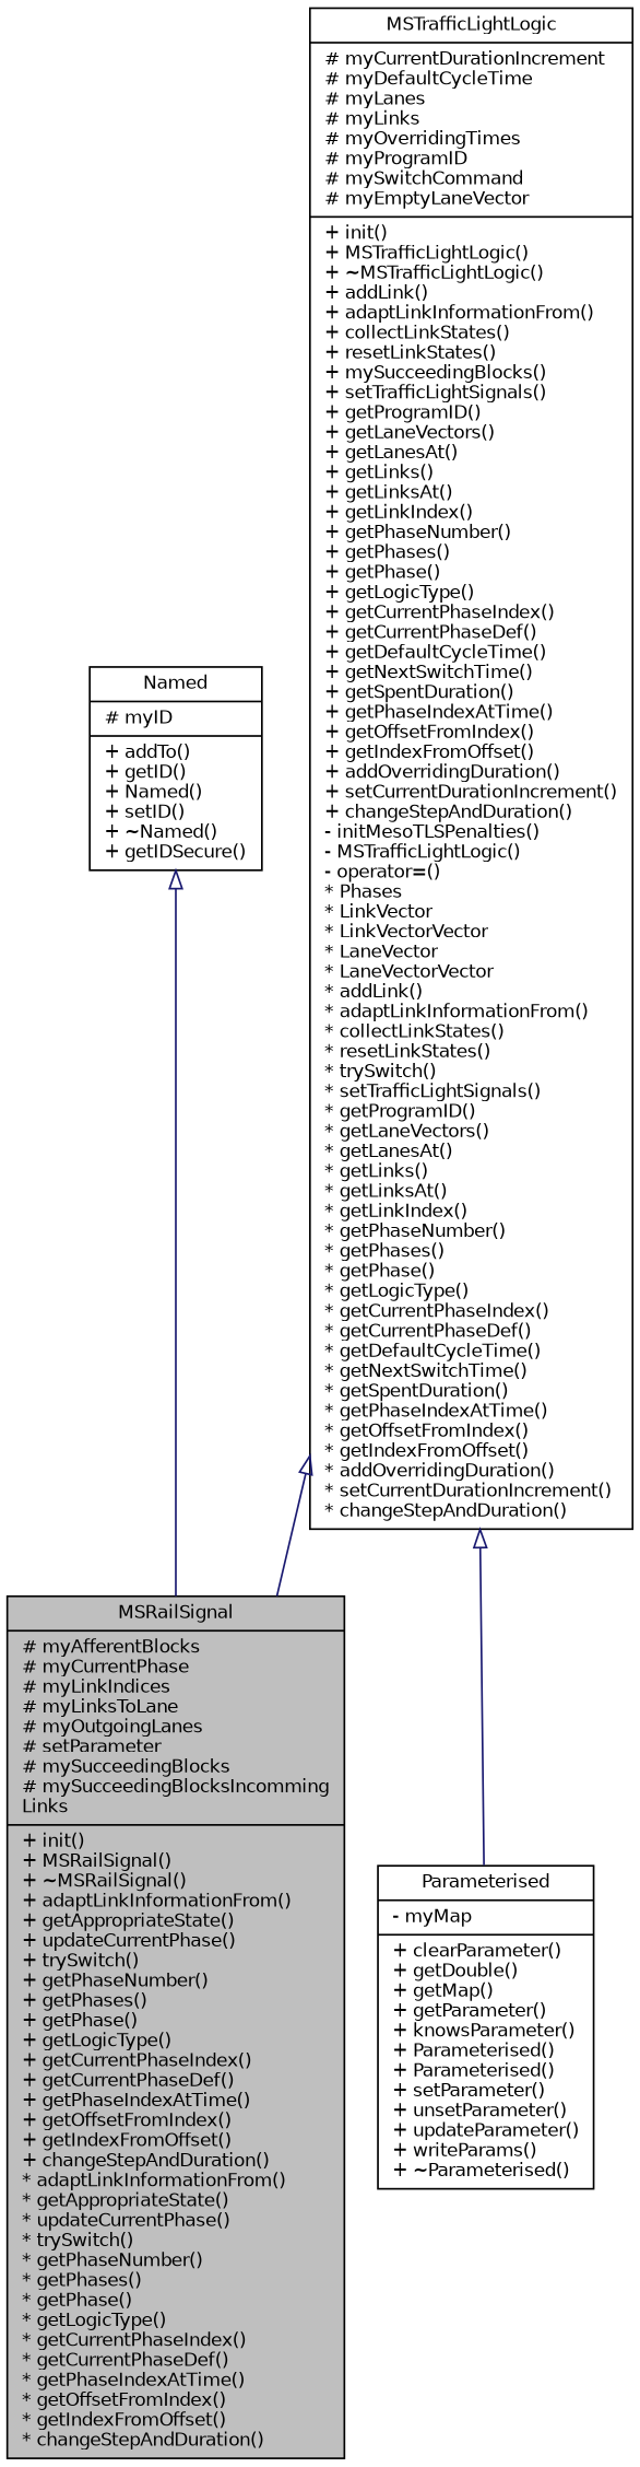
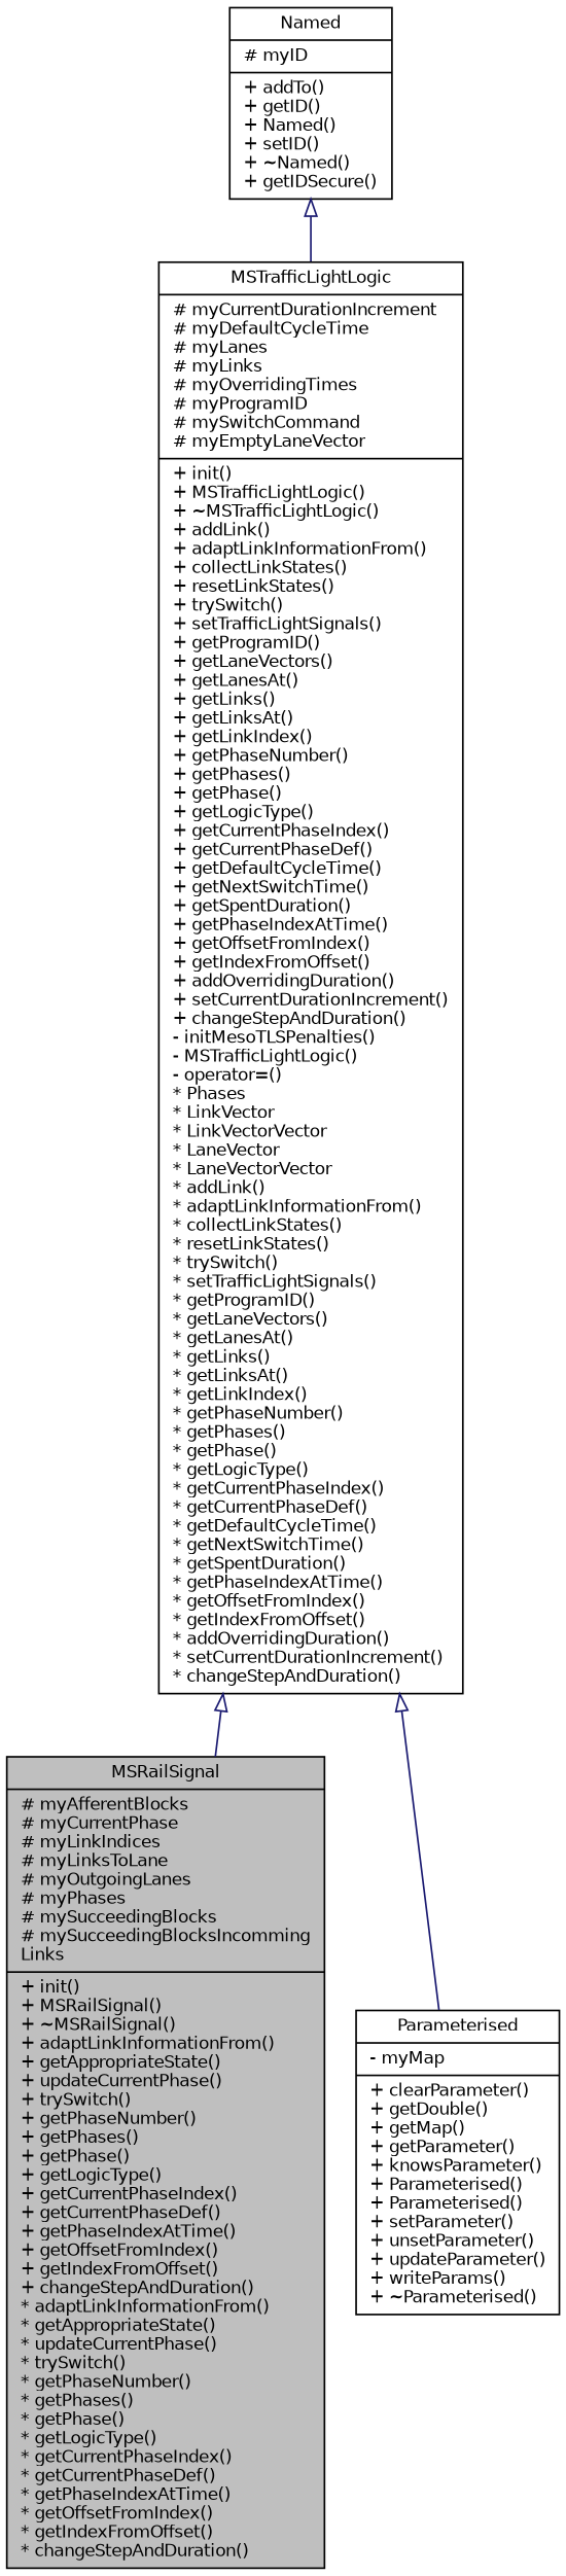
  digraph {
    node [color=black fillcolor=white fontname=Helvetica fontsize=10 shape=record style=filled]
    edge [arrowtail=onormal color=midnightblue dir=back fontname=Helvetica fontsize=10 labelfontname=Helvetica labelfontsize=10 style=solid]
-   n1 [fillcolor=grey75 fontcolor=black height=0.2 label="{MSRailSignal\n|# myAfferentBlocks\l# myCurrentPhase\l# myLinkIndices\l# myLinksToLane\l# myOutgoingLanes\l# setParameter\l# mySucceedingBlocks\l# mySucceedingBlocksIncomming\lLinks\l|+ init()\l+ MSRailSignal()\l+ ~MSRailSignal()\l+ adaptLinkInformationFrom()\l+ getAppropriateState()\l+ updateCurrentPhase()\l+ trySwitch()\l+ getPhaseNumber()\l+ getPhases()\l+ getPhase()\l+ getLogicType()\l+ getCurrentPhaseIndex()\l+ getCurrentPhaseDef()\l+ getPhaseIndexAtTime()\l+ getOffsetFromIndex()\l+ getIndexFromOffset()\l+ changeStepAndDuration()\l* adaptLinkInformationFrom()\l* getAppropriateState()\l* updateCurrentPhase()\l* trySwitch()\l* getPhaseNumber()\l* getPhases()\l* getPhase()\l* getLogicType()\l* getCurrentPhaseIndex()\l* getCurrentPhaseDef()\l* getPhaseIndexAtTime()\l* getOffsetFromIndex()\l* getIndexFromOffset()\l* changeStepAndDuration()\l}" width=0.4]
-   n2 [height=0.2 label="{MSTrafficLightLogic\n|# myCurrentDurationIncrement\l# myDefaultCycleTime\l# myLanes\l# myLinks\l# myOverridingTimes\l# myProgramID\l# mySwitchCommand\l# myEmptyLaneVector\l|+ init()\l+ MSTrafficLightLogic()\l+ ~MSTrafficLightLogic()\l+ addLink()\l+ adaptLinkInformationFrom()\l+ collectLinkStates()\l+ resetLinkStates()\l+ mySucceedingBlocks()\l+ setTrafficLightSignals()\l+ getProgramID()\l+ getLaneVectors()\l+ getLanesAt()\l+ getLinks()\l+ getLinksAt()\l+ getLinkIndex()\l+ getPhaseNumber()\l+ getPhases()\l+ getPhase()\l+ getLogicType()\l+ getCurrentPhaseIndex()\l+ getCurrentPhaseDef()\l+ getDefaultCycleTime()\l+ getNextSwitchTime()\l+ getSpentDuration()\l+ getPhaseIndexAtTime()\l+ getOffsetFromIndex()\l+ getIndexFromOffset()\l+ addOverridingDuration()\l+ setCurrentDurationIncrement()\l+ changeStepAndDuration()\l- initMesoTLSPenalties()\l- MSTrafficLightLogic()\l- operator=()\l* Phases\l* LinkVector\l* LinkVectorVector\l* LaneVector\l* LaneVectorVector\l* addLink()\l* adaptLinkInformationFrom()\l* collectLinkStates()\l* resetLinkStates()\l* trySwitch()\l* setTrafficLightSignals()\l* getProgramID()\l* getLaneVectors()\l* getLanesAt()\l* getLinks()\l* getLinksAt()\l* getLinkIndex()\l* getPhaseNumber()\l* getPhases()\l* getPhase()\l* getLogicType()\l* getCurrentPhaseIndex()\l* getCurrentPhaseDef()\l* getDefaultCycleTime()\l* getNextSwitchTime()\l* getSpentDuration()\l* getPhaseIndexAtTime()\l* getOffsetFromIndex()\l* getIndexFromOffset()\l* addOverridingDuration()\l* setCurrentDurationIncrement()\l* changeStepAndDuration()\l}" width=0.4]
+   n1 [fillcolor=grey75 fontcolor=black height=0.2 label="{MSRailSignal\n|# myAfferentBlocks\l# myCurrentPhase\l# myLinkIndices\l# myLinksToLane\l# myOutgoingLanes\l# myPhases\l# mySucceedingBlocks\l# mySucceedingBlocksIncomming\lLinks\l|+ init()\l+ MSRailSignal()\l+ ~MSRailSignal()\l+ adaptLinkInformationFrom()\l+ getAppropriateState()\l+ updateCurrentPhase()\l+ trySwitch()\l+ getPhaseNumber()\l+ getPhases()\l+ getPhase()\l+ getLogicType()\l+ getCurrentPhaseIndex()\l+ getCurrentPhaseDef()\l+ getPhaseIndexAtTime()\l+ getOffsetFromIndex()\l+ getIndexFromOffset()\l+ changeStepAndDuration()\l* adaptLinkInformationFrom()\l* getAppropriateState()\l* updateCurrentPhase()\l* trySwitch()\l* getPhaseNumber()\l* getPhases()\l* getPhase()\l* getLogicType()\l* getCurrentPhaseIndex()\l* getCurrentPhaseDef()\l* getPhaseIndexAtTime()\l* getOffsetFromIndex()\l* getIndexFromOffset()\l* changeStepAndDuration()\l}" width=0.4]
+   n2 [height=0.2 label="{MSTrafficLightLogic\n|# myCurrentDurationIncrement\l# myDefaultCycleTime\l# myLanes\l# myLinks\l# myOverridingTimes\l# myProgramID\l# mySwitchCommand\l# myEmptyLaneVector\l|+ init()\l+ MSTrafficLightLogic()\l+ ~MSTrafficLightLogic()\l+ addLink()\l+ adaptLinkInformationFrom()\l+ collectLinkStates()\l+ resetLinkStates()\l+ trySwitch()\l+ setTrafficLightSignals()\l+ getProgramID()\l+ getLaneVectors()\l+ getLanesAt()\l+ getLinks()\l+ getLinksAt()\l+ getLinkIndex()\l+ getPhaseNumber()\l+ getPhases()\l+ getPhase()\l+ getLogicType()\l+ getCurrentPhaseIndex()\l+ getCurrentPhaseDef()\l+ getDefaultCycleTime()\l+ getNextSwitchTime()\l+ getSpentDuration()\l+ getPhaseIndexAtTime()\l+ getOffsetFromIndex()\l+ getIndexFromOffset()\l+ addOverridingDuration()\l+ setCurrentDurationIncrement()\l+ changeStepAndDuration()\l- initMesoTLSPenalties()\l- MSTrafficLightLogic()\l- operator=()\l* Phases\l* LinkVector\l* LinkVectorVector\l* LaneVector\l* LaneVectorVector\l* addLink()\l* adaptLinkInformationFrom()\l* collectLinkStates()\l* resetLinkStates()\l* trySwitch()\l* setTrafficLightSignals()\l* getProgramID()\l* getLaneVectors()\l* getLanesAt()\l* getLinks()\l* getLinksAt()\l* getLinkIndex()\l* getPhaseNumber()\l* getPhases()\l* getPhase()\l* getLogicType()\l* getCurrentPhaseIndex()\l* getCurrentPhaseDef()\l* getDefaultCycleTime()\l* getNextSwitchTime()\l* getSpentDuration()\l* getPhaseIndexAtTime()\l* getOffsetFromIndex()\l* getIndexFromOffset()\l* addOverridingDuration()\l* setCurrentDurationIncrement()\l* changeStepAndDuration()\l}" width=0.4]
    n3 [height=0.2 label="{Parameterised\n|- myMap\l|+ clearParameter()\l+ getDouble()\l+ getMap()\l+ getParameter()\l+ knowsParameter()\l+ Parameterised()\l+ Parameterised()\l+ setParameter()\l+ unsetParameter()\l+ updateParameter()\l+ writeParams()\l+ ~Parameterised()\l}" width=0.4]
    n4 [height=0.2 label="{Named\n|# myID\l|+ addTo()\l+ getID()\l+ Named()\l+ setID()\l+ ~Named()\l+ getIDSecure()\l}" width=0.4]
    n2 -> n1
    n2 -> n3
-   n4 -> n1
+   n4 -> n2
  }
